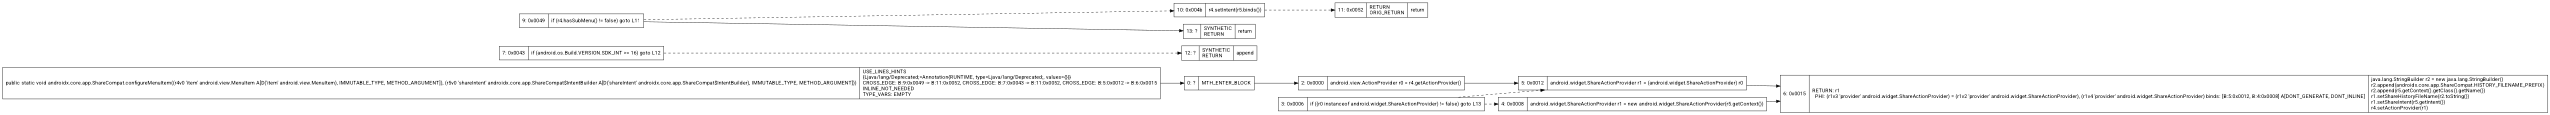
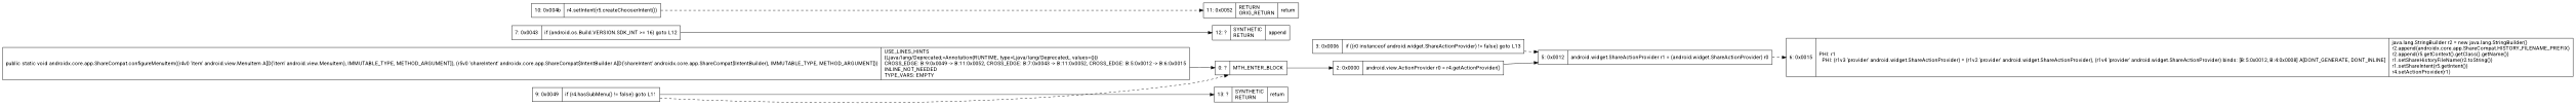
  digraph {
    fontname=Roboto
    rankdir=LR
    node [fontname=Roboto shape=record]
    edge [fontname=Roboto]
    n1 [label="{0\:\ ?|MTH_ENTER_BLOCK\l}"]
    n2 [label="{2\:\ 0x0000|android.view.ActionProvider r0 = r4.getActionProvider()\l}"]
    n3 [label="{5\:\ 0x0012|android.widget.ShareActionProvider r1 = (android.widget.ShareActionProvider) r0\l}"]
    n4 [label="{3\:\ 0x0006|if ((r0 instanceof android.widget.ShareActionProvider) != false) goto L13\l}"]
-   n5 [label="{4\:\ 0x0008|android.widget.ShareActionProvider r1 = new android.widget.ShareActionProvider(r5.getContext())\l}"]
-   n6 [label="{6\:\ 0x0015|RETURN: r1 \l  PHI: (r1v3 'provider' android.widget.ShareActionProvider) = (r1v2 'provider' android.widget.ShareActionProvider), (r1v4 'provider' android.widget.ShareActionProvider) binds: [B:5:0x0012, B:4:0x0008] A[DONT_GENERATE, DONT_INLINE]\l|java.lang.StringBuilder r2 = new java.lang.StringBuilder()\lr2.append(androidx.core.app.ShareCompat.HISTORY_FILENAME_PREFIX)\lr2.append(r5.getContext().getClass().getName())\lr1.setShareHistoryFileName(r2.toString())\lr1.setShareIntent(r5.getIntent())\lr4.setActionProvider(r1)\l}"]
+   n6 [label="{6\:\ 0x0015|PHI: r1 \l  PHI: (r1v3 'provider' android.widget.ShareActionProvider) = (r1v2 'provider' android.widget.ShareActionProvider), (r1v4 'provider' android.widget.ShareActionProvider) binds: [B:5:0x0012, B:4:0x0008] A[DONT_GENERATE, DONT_INLINE]\l|java.lang.StringBuilder r2 = new java.lang.StringBuilder()\lr2.append(androidx.core.app.ShareCompat.HISTORY_FILENAME_PREFIX)\lr2.append(r5.getContext().getClass().getName())\lr1.setShareHistoryFileName(r2.toString())\lr1.setShareIntent(r5.getIntent())\lr4.setActionProvider(r1)\l}"]
    n7 [label="{7\:\ 0x0043|if (android.os.Build.VERSION.SDK_INT \>= 16) goto L12\l}"]
    n8 [label="{12\:\ ?|SYNTHETIC\lRETURN\l|append\l}"]
    n9 [label="{9\:\ 0x0049|if (r4.hasSubMenu() != false) goto L11\l}"]
-   n10 [label="{10\:\ 0x004b|r4.setIntent(r5.binds())\l}"]
+   n10 [label="{10\:\ 0x004b|r4.setIntent(r5.createChooserIntent())\l}"]
    n11 [label="{13\:\ ?|SYNTHETIC\lRETURN\l|return\l}"]
    n12 [label="{11\:\ 0x0052|RETURN\lORIG_RETURN\l|return\l}"]
    n13 [label="{public static void androidx.core.app.ShareCompat.configureMenuItem((r4v0 'item' android.view.MenuItem A[D('item' android.view.MenuItem), IMMUTABLE_TYPE, METHOD_ARGUMENT]), (r5v0 'shareIntent' androidx.core.app.ShareCompat$IntentBuilder A[D('shareIntent' androidx.core.app.ShareCompat$IntentBuilder), IMMUTABLE_TYPE, METHOD_ARGUMENT]))  | USE_LINES_HINTS\l\{Ljava\/lang\/Deprecated;=Annotation\{RUNTIME, type=Ljava\/lang\/Deprecated;, values=\{\}\}\}\lCROSS_EDGE: B:9:0x0049 \-\> B:11:0x0052, CROSS_EDGE: B:7:0x0043 \-\> B:11:0x0052, CROSS_EDGE: B:5:0x0012 \-\> B:6:0x0015\lINLINE_NOT_NEEDED\lTYPE_VARS: EMPTY\l}"]
    n1 -> n2
    n2 -> n3
-   n3 -> n6
+   n3 -> n6 [style=dashed]
    n4 -> n3 [style=dashed]
-   n4 -> n5 [style=dashed]
-   n5 -> n6
-   n7 -> n8 [style=dashed]
-   n9 -> n10 [style=dashed]
+   n7 -> n8
+   n9 -> n1 [style=dashed]
    n9 -> n11
    n10 -> n12 [style=dashed]
    n13 -> n1
  }
